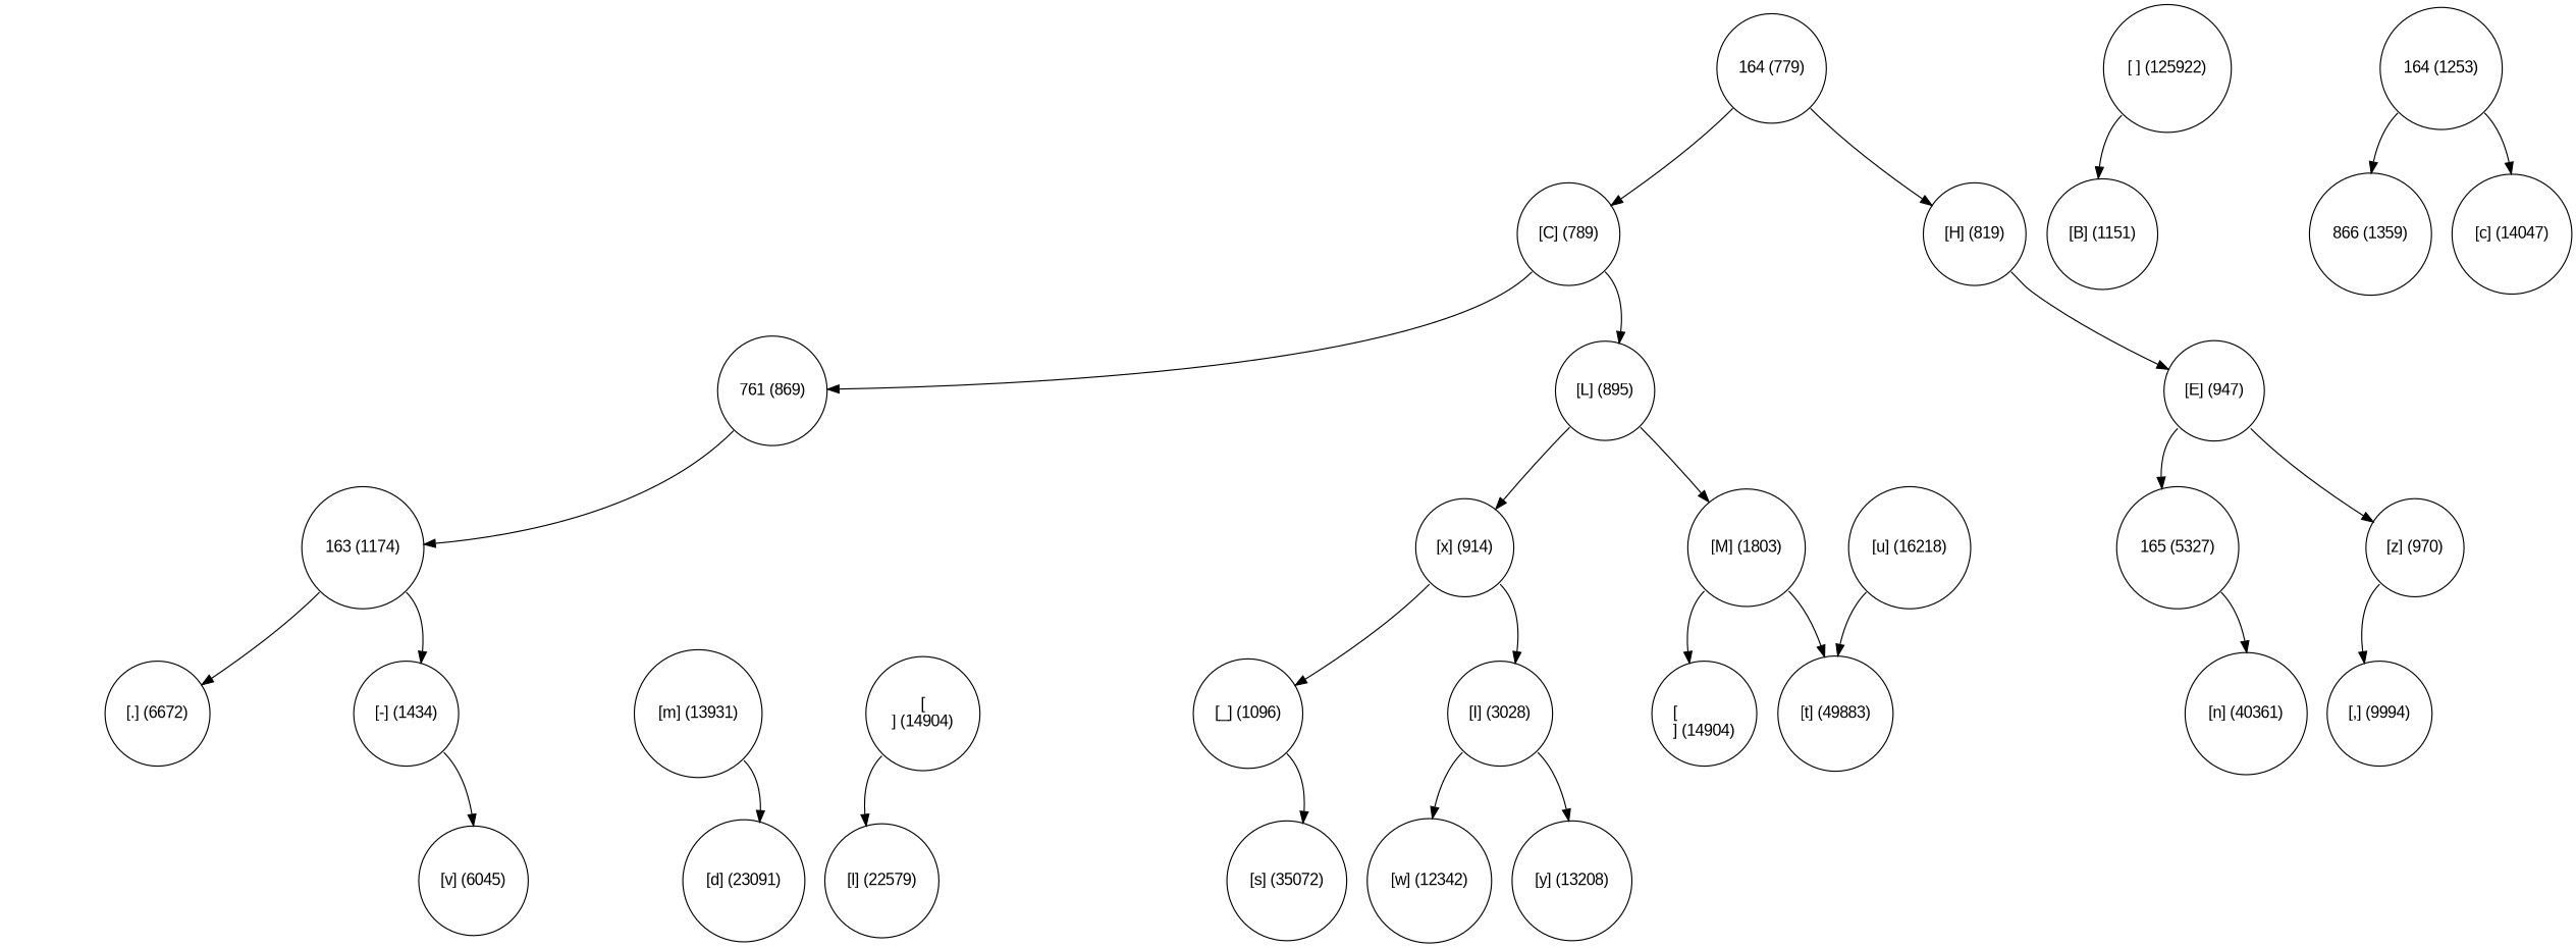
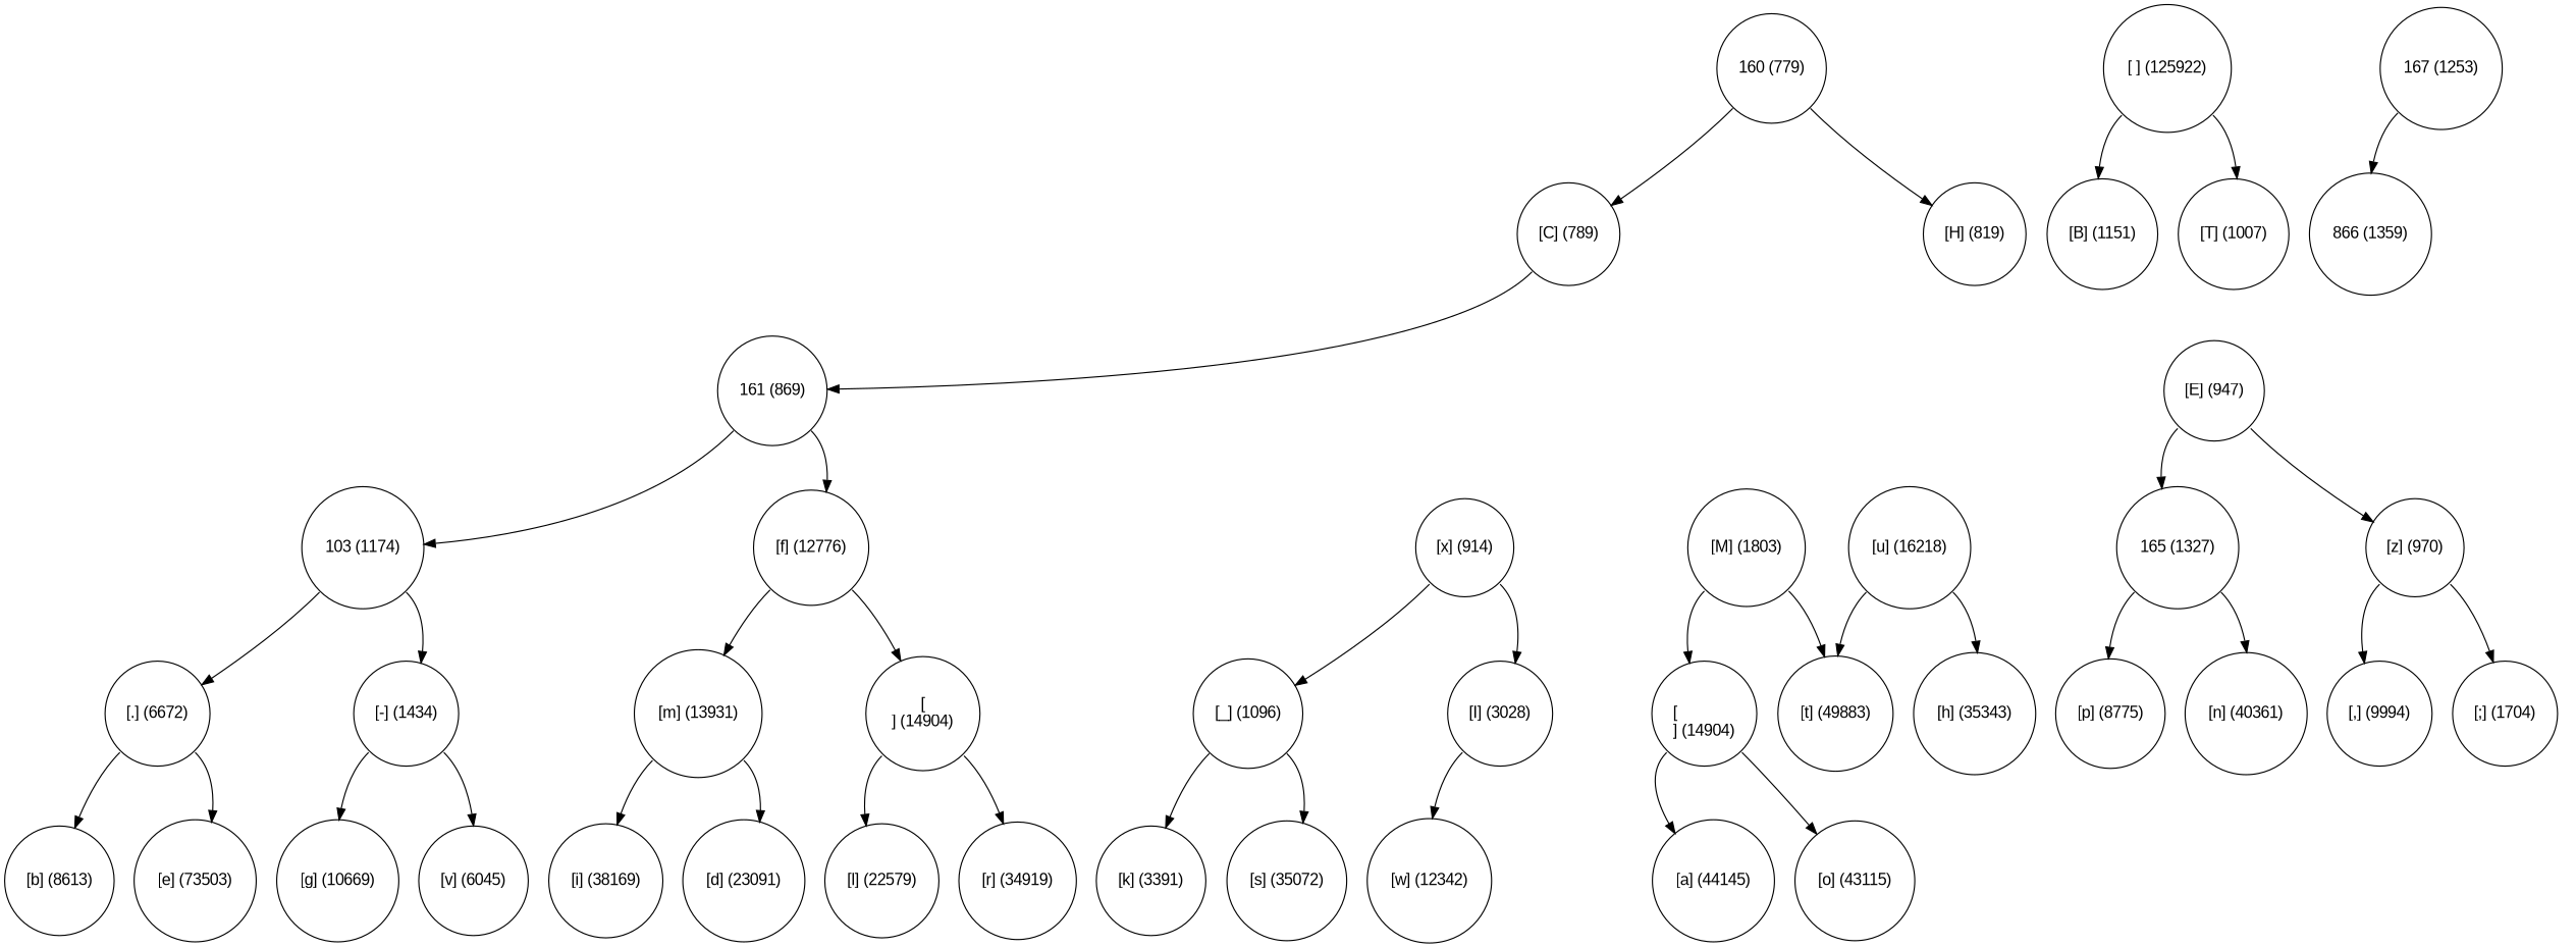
  digraph {
    node [fontname=Arial shape=circle]
    edge [tailport=se]
-   n1 [label="164 (779)" width=0.5]
+   n1 [label="160 (779)" width=0.5]
    n2 [label="[C] (789)" width=0.5]
    n3 [label="[H] (819)" width=0.5]
-   n4 [label="761 (869)" width=0.5]
-   n5 [label="[L] (895)" width=0.5]
+   n4 [label="161 (869)" width=0.5]
    n6 [label="[E] (947)" width=0.5]
-   n7 [label="163 (1174)" width=0.5]
+   n7 [label="103 (1174)" width=0.5]
+   n8 [label="[f] (12776)" width=0.5]
    n9 [label="[x] (914)" width=0.5]
    n10 [label="[M] (1803)" width=0.5]
    n11 [label="[.] (6672)" width=0.5]
    n12 [label="[-] (1434)" width=0.5]
    n13 [label="[m] (13931)" width=0.5]
    n14 [label="[\n] (14904)" width=0.5]
+   n15 [label="[b] (8613)" width=0.5]
+   n16 [label="[e] (73503)" width=0.5]
+   n17 [label="[g] (10669)" width=0.5]
    n18 [label="[v] (6045)" width=0.5]
+   n19 [label="[i] (38169)" width=0.5]
    n20 [label="[d] (23091)" width=0.5]
    n21 [label="[l] (22579)" width=0.5]
+   n22 [label="[r] (34919)" width=0.5]
    n23 [label="[_] (1096)" width=0.5]
    n24 [label="[I] (3028)" width=0.5]
    n25 [label="[] (14904)" width=0.5]
    n26 [label="[t] (49883)" width=0.5]
+   n27 [label="[k] (3391)" width=0.5]
    n28 [label="[s] (35072)" width=0.5]
    n29 [label="[w] (12342)" width=0.5]
-   n30 [label="[y] (13208)" width=0.5]
+   n31 [label="[a] (44145)" width=0.5]
+   n32 [label="[o] (43115)" width=0.5]
    n33 [label="[u] (16218)" width=0.5]
-   n35 [label="165 (5327)" width=0.5]
+   n34 [label="[h] (35343)" width=0.5]
+   n35 [label="165 (1327)" width=0.5]
    n36 [label="[z] (970)" width=0.5]
    n37 [label="[ ] (125922)" width=0.5]
    n38 [label="[B] (1151)" width=0.5]
-   n40 [label="164 (1253)" width=0.5]
+   n39 [label="[T] (1007)" width=0.5]
+   n40 [label="167 (1253)" width=0.5]
    n41 [label="866 (1359)" width=0.5]
-   n42 [label="[c] (14047)" width=0.5]
+   n43 [label="[p] (8775)" width=0.5]
    n44 [label="[n] (40361)" width=0.5]
    n45 [label="[,] (9994)" width=0.5]
+   n46 [label="[;] (1704)" width=0.5]
    n1 -> n2 [tailport=sw]
    n1 -> n3
    n2 -> n4 [tailport=sw]
-   n2 -> n5
-   n3 -> n6
    n4 -> n7 [tailport=sw]
-   n5 -> n9 [tailport=sw]
-   n5 -> n10
+   n4 -> n8
    n6 -> n35 [tailport=sw]
    n6 -> n36
    n7 -> n11 [tailport=sw]
    n7 -> n12
+   n8 -> n13 [tailport=sw]
+   n8 -> n14
    n9 -> n23 [tailport=sw]
    n9 -> n24
    n10 -> n25 [tailport=sw]
    n10 -> n26
+   n11 -> n15 [tailport=sw]
+   n11 -> n16
+   n12 -> n17 [tailport=sw]
    n12 -> n18
+   n13 -> n19 [tailport=sw]
    n13 -> n20
    n14 -> n21 [tailport=sw]
+   n14 -> n22
+   n23 -> n27 [tailport=sw]
    n23 -> n28
    n24 -> n29 [tailport=sw]
-   n24 -> n30
+   n25 -> n31 [tailport=sw]
+   n25 -> n32
    n33 -> n26 [tailport=sw]
+   n33 -> n34
+   n35 -> n43 [tailport=sw]
    n35 -> n44
    n36 -> n45 [tailport=sw]
+   n36 -> n46
    n37 -> n38 [tailport=sw]
+   n37 -> n39
    n40 -> n41 [tailport=sw]
-   n40 -> n42
  }
